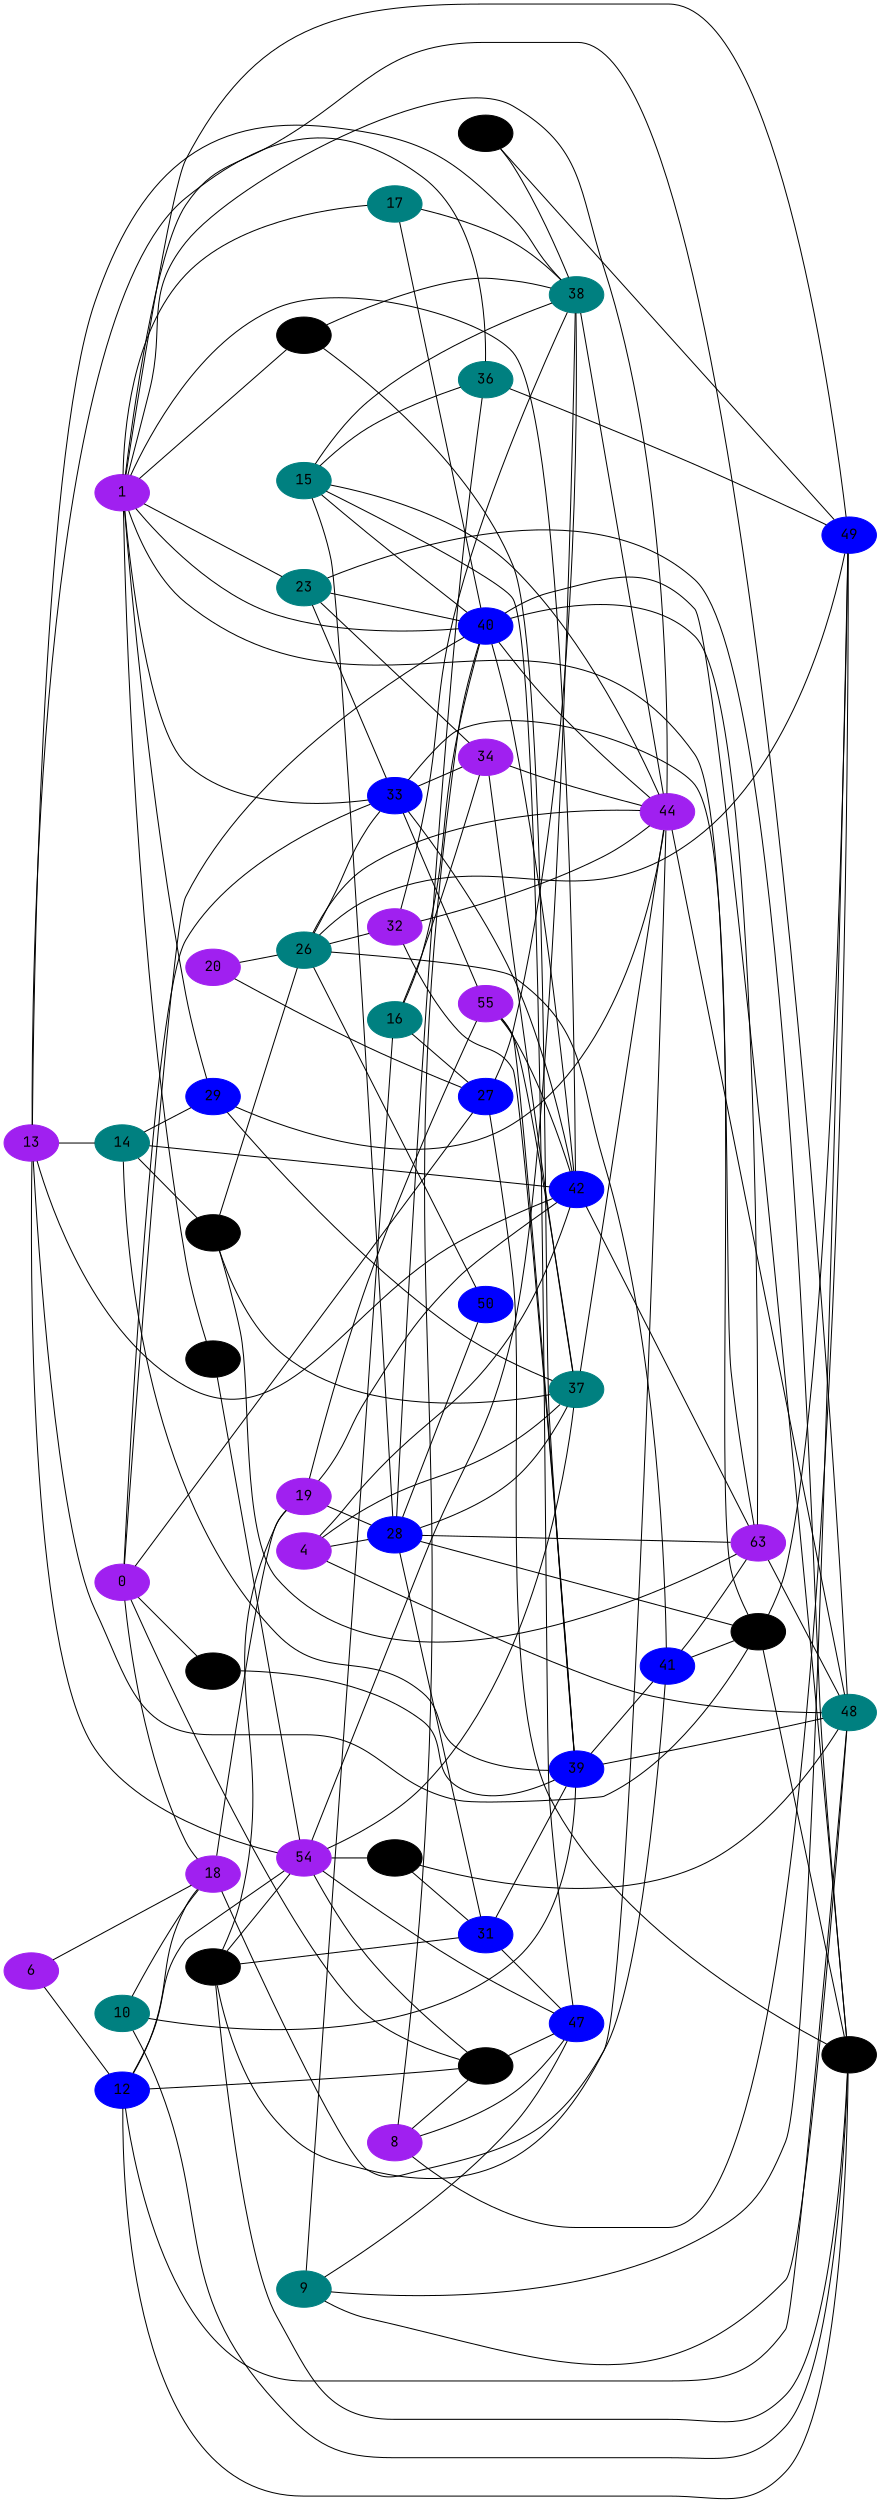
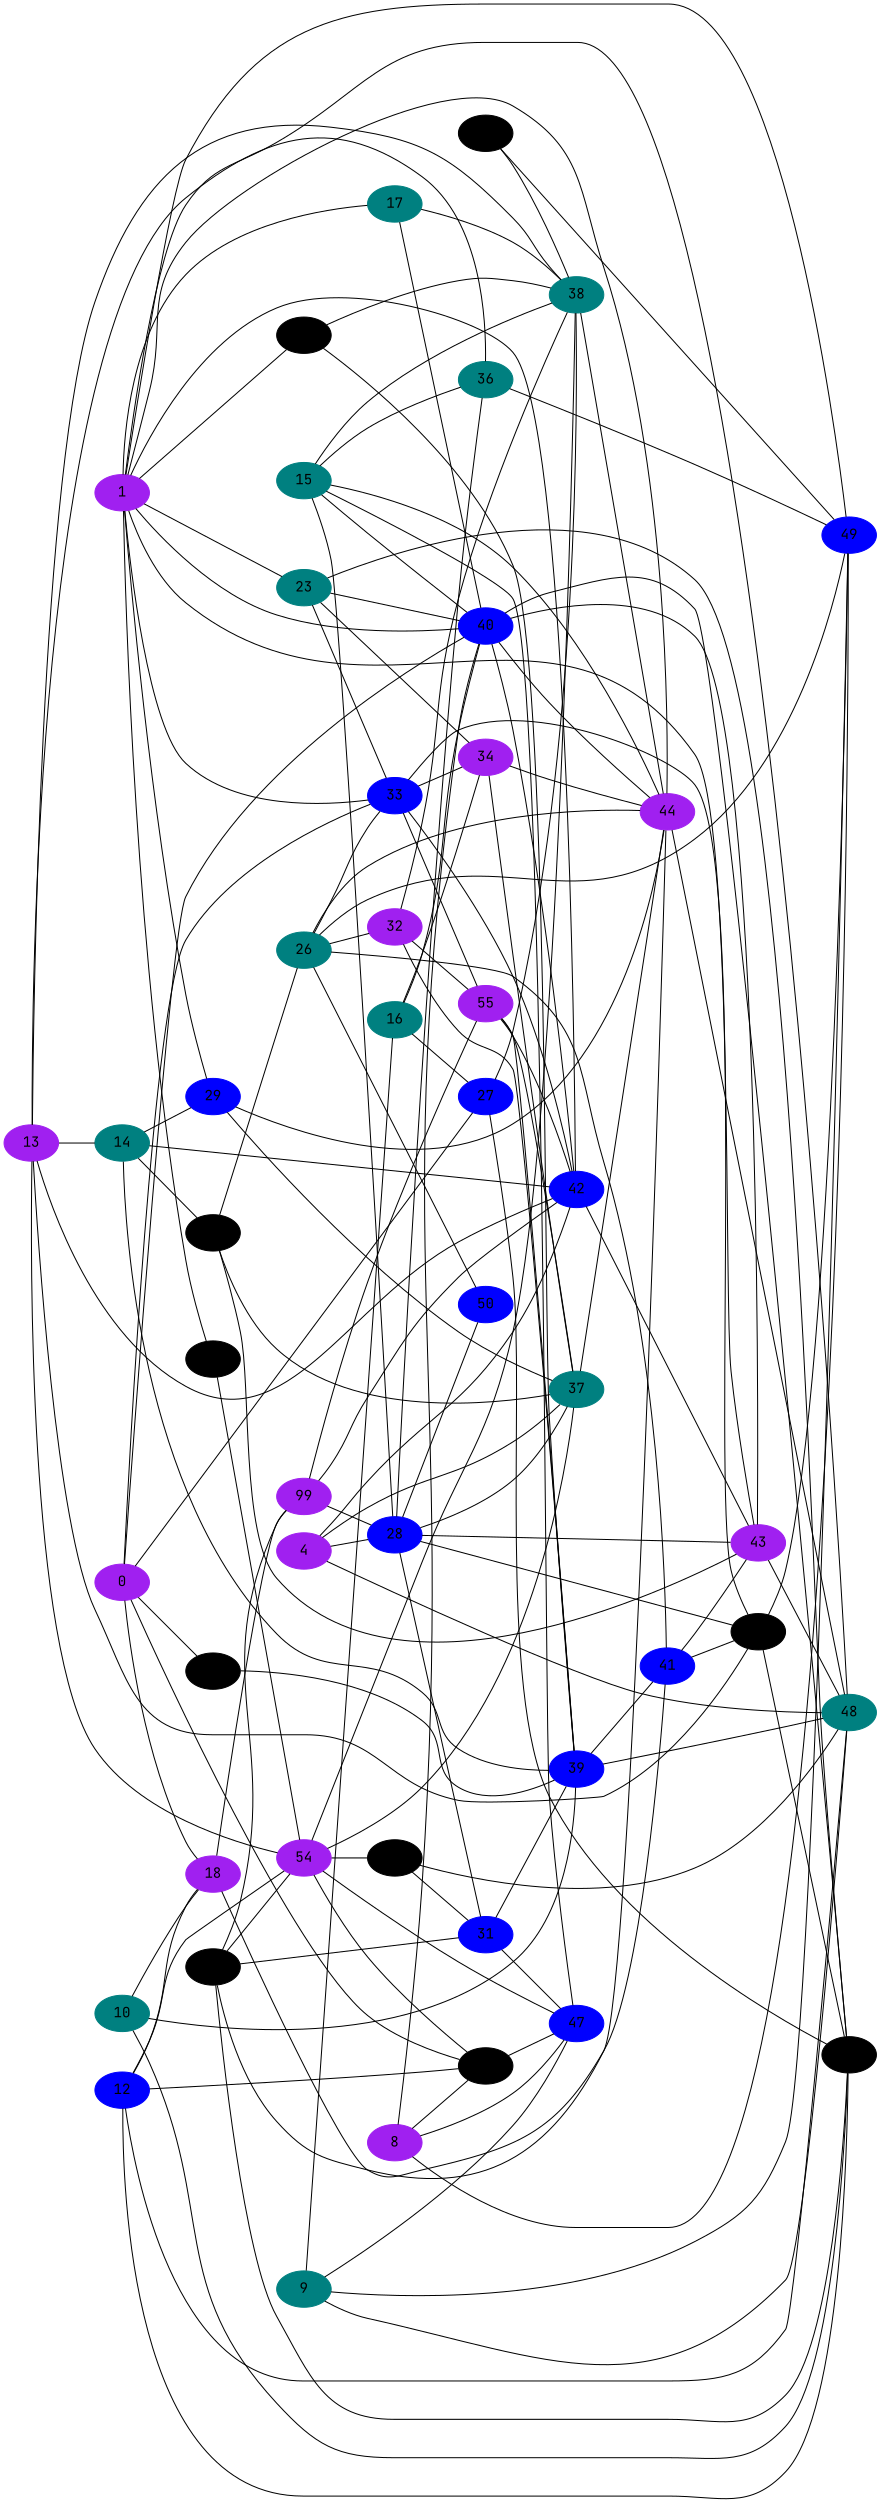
  graph {
    fontname="JetBrains Mono"
    rankdir=LR
    node [color=purple fontname="JetBrains Mono" style=filled]
    edge [fontname="JetBrains Mono" weight=1.0]
    7 [color=black]
    1
    11 [color=black]
    17 [color=teal]
    23 [color=teal]
    29 [color=blue]
    33 [color=blue]
    40 [color=blue]
    42 [color=blue]
-   43 [label=63]
+   43
    44
    48 [color=teal]
    49 [color=blue]
    39 [color=blue]
    38 [color=teal]
    8
    30 [color=black]
    47 [color=blue]
    n19 [label=54]
    46 [color=black]
    34
    37 [color=teal]
    45 [color=black]
    n24 [label=55]
    n25 [label=0]
    3 [color=black]
    18
    27 [color=blue]
-   19
+   19 [label=99]
    41 [color=blue]
    4
    28 [color=blue]
    31 [color=blue]
    36 [color=teal]
    50 [color=blue]
    5 [color=black]
    25 [color=black]
-   6
    12 [color=blue]
    9 [color=teal]
    16 [color=teal]
    10 [color=teal]
    13
    14 [color=teal]
    22 [color=black]
    32
    26 [color=teal]
    15 [color=teal]
-   20
    21 [color=black]
    7 -- 39
    7 -- 38
    1 -- 7
    1 -- 11
    1 -- 17
    1 -- 23
    1 -- 29
    1 -- 33
    1 -- 40
    1 -- 42
    1 -- 43
    1 -- 44
    1 -- 48
    1 -- 49
    11 -- n19
    17 -- 40
    17 -- 38
    23 -- 33
    23 -- 40
    23 -- 46
    23 -- 34
    29 -- 44
    29 -- 37
    33 -- 42
    33 -- 34
    33 -- 45
    33 -- n24
    40 -- 42
    40 -- 43
    40 -- 44
    40 -- 46 [weight=2.0]
    42 -- 43
    43 -- 48
    44 -- 48 [weight=2.0]
    39 -- 48
    39 -- 41
    38 -- 44
    8 -- 40
    8 -- 49
    8 -- 30
    8 -- 47
    30 -- 47
    n19 -- 38
    n19 -- 30
    n19 -- 47
    n19 -- 37
    n19 -- 25
    34 -- 44
    34 -- 37
    37 -- 44
    45 -- 49
    45 -- 46
    n24 -- 42
    n24 -- 39
    n24 -- 37
    n25 -- 33
    n25 -- 40
    n25 -- 30
    n25 -- 3
    n25 -- 18
    n25 -- 27
    3 -- 39
    18 -- 19
    18 -- 41
    27 -- 38
    27 -- 46
    19 -- 42
    19 -- n24
    19 -- 28
    41 -- 43
    41 -- 45
    4 -- 42
    4 -- 48
    4 -- 37
    4 -- 28
    28 -- 43
    28 -- 37
    28 -- 45
    28 -- 31
    28 -- 36
    28 -- 50
    31 -- 39
    31 -- 47
    36 -- 49
    5 -- 44
    5 -- n19
    5 -- 46
    5 -- 19
    5 -- 31
    25 -- 48
    25 -- 31
-   6 -- 18
-   6 -- 12
    12 -- 48
    12 -- 30
    12 -- n19
    12 -- 46
    12 -- 18
    9 -- 48
    9 -- 49
    9 -- 47
    9 -- 16
    16 -- 40 [weight=2.0]
    16 -- 34
    16 -- 27
    10 -- 39
    10 -- 46
    10 -- 18
    13 -- 42
    13 -- 38
    13 -- n19
    13 -- 45
    13 -- 36 [weight=2.0]
    13 -- 14
    14 -- 29 [weight=2.0]
    14 -- 42
    14 -- 39
    14 -- 22
    22 -- 43
    22 -- 37
    22 -- 26
    32 -- 39
    32 -- 38
-   32 -- 44
+   32 -- n24
    26 -- 33
    26 -- 44
    26 -- 49
    26 -- 41
    26 -- 50
    26 -- 32
    15 -- 40
    15 -- 44
    15 -- 38
    15 -- 47
    15 -- 28
    15 -- 36
-   20 -- 27
-   20 -- 26
    21 -- 49
    21 -- 38
  }
